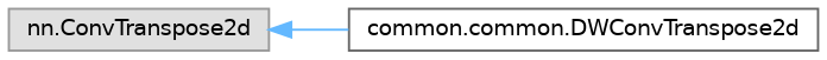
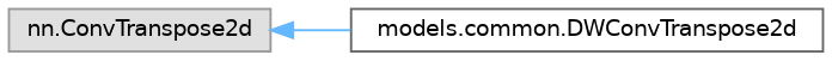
  digraph {
    rankdir=LR
    node [fontname=Helvetica fontsize=10 shape=box style=filled]
    n1 [color=grey60 fillcolor="#E0E0E0" height=0.2 label="nn.ConvTranspose2d" width=0.4]
-   n2 [color=grey40 fillcolor=white height=0.2 label="common.common.DWConvTranspose2d" width=0.4]
+   n2 [color=grey40 fillcolor=white height=0.2 label="models.common.DWConvTranspose2d" width=0.4]
    n1 -> n2 [color=steelblue1 dir=back fontname=Helvetica fontsize=10 labelfontname=Helvetica labelfontsize=10 style=solid]
  }
